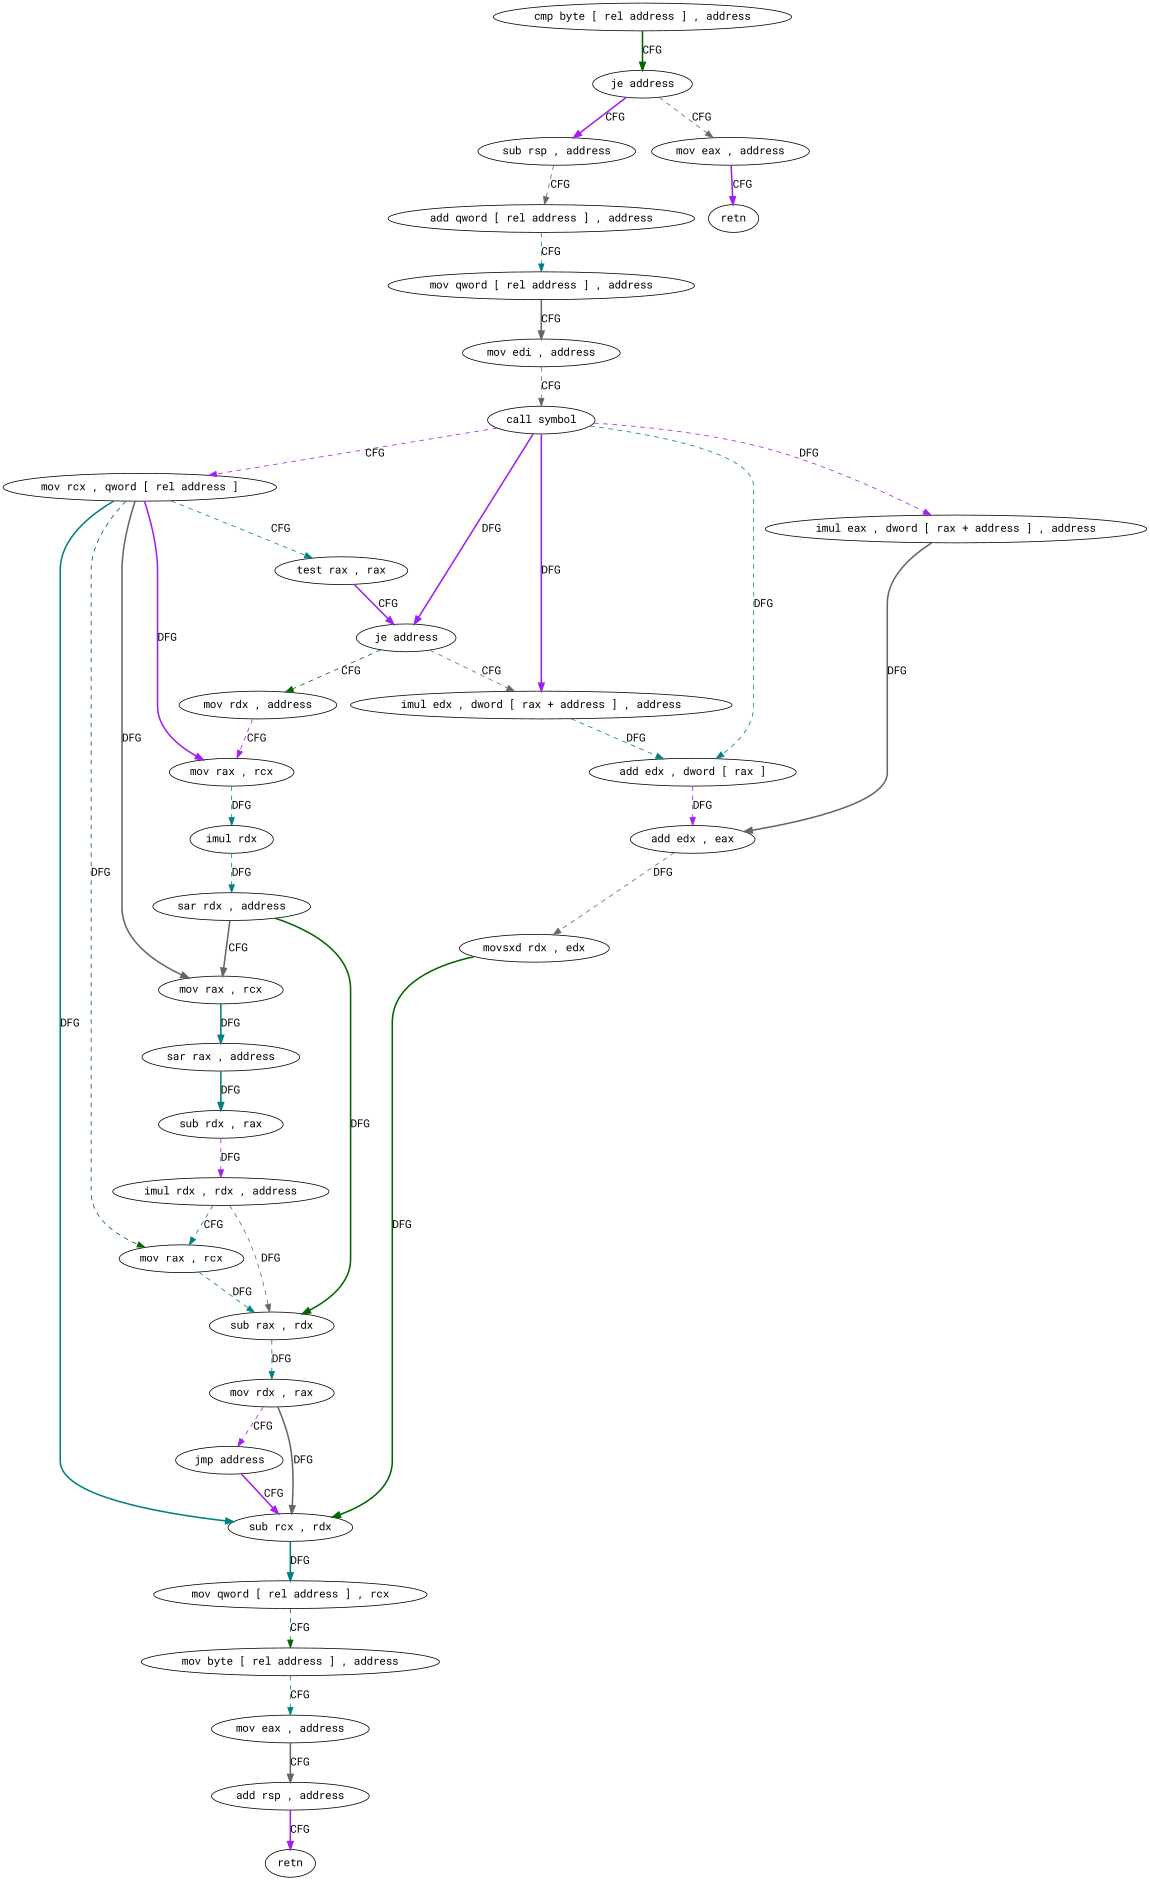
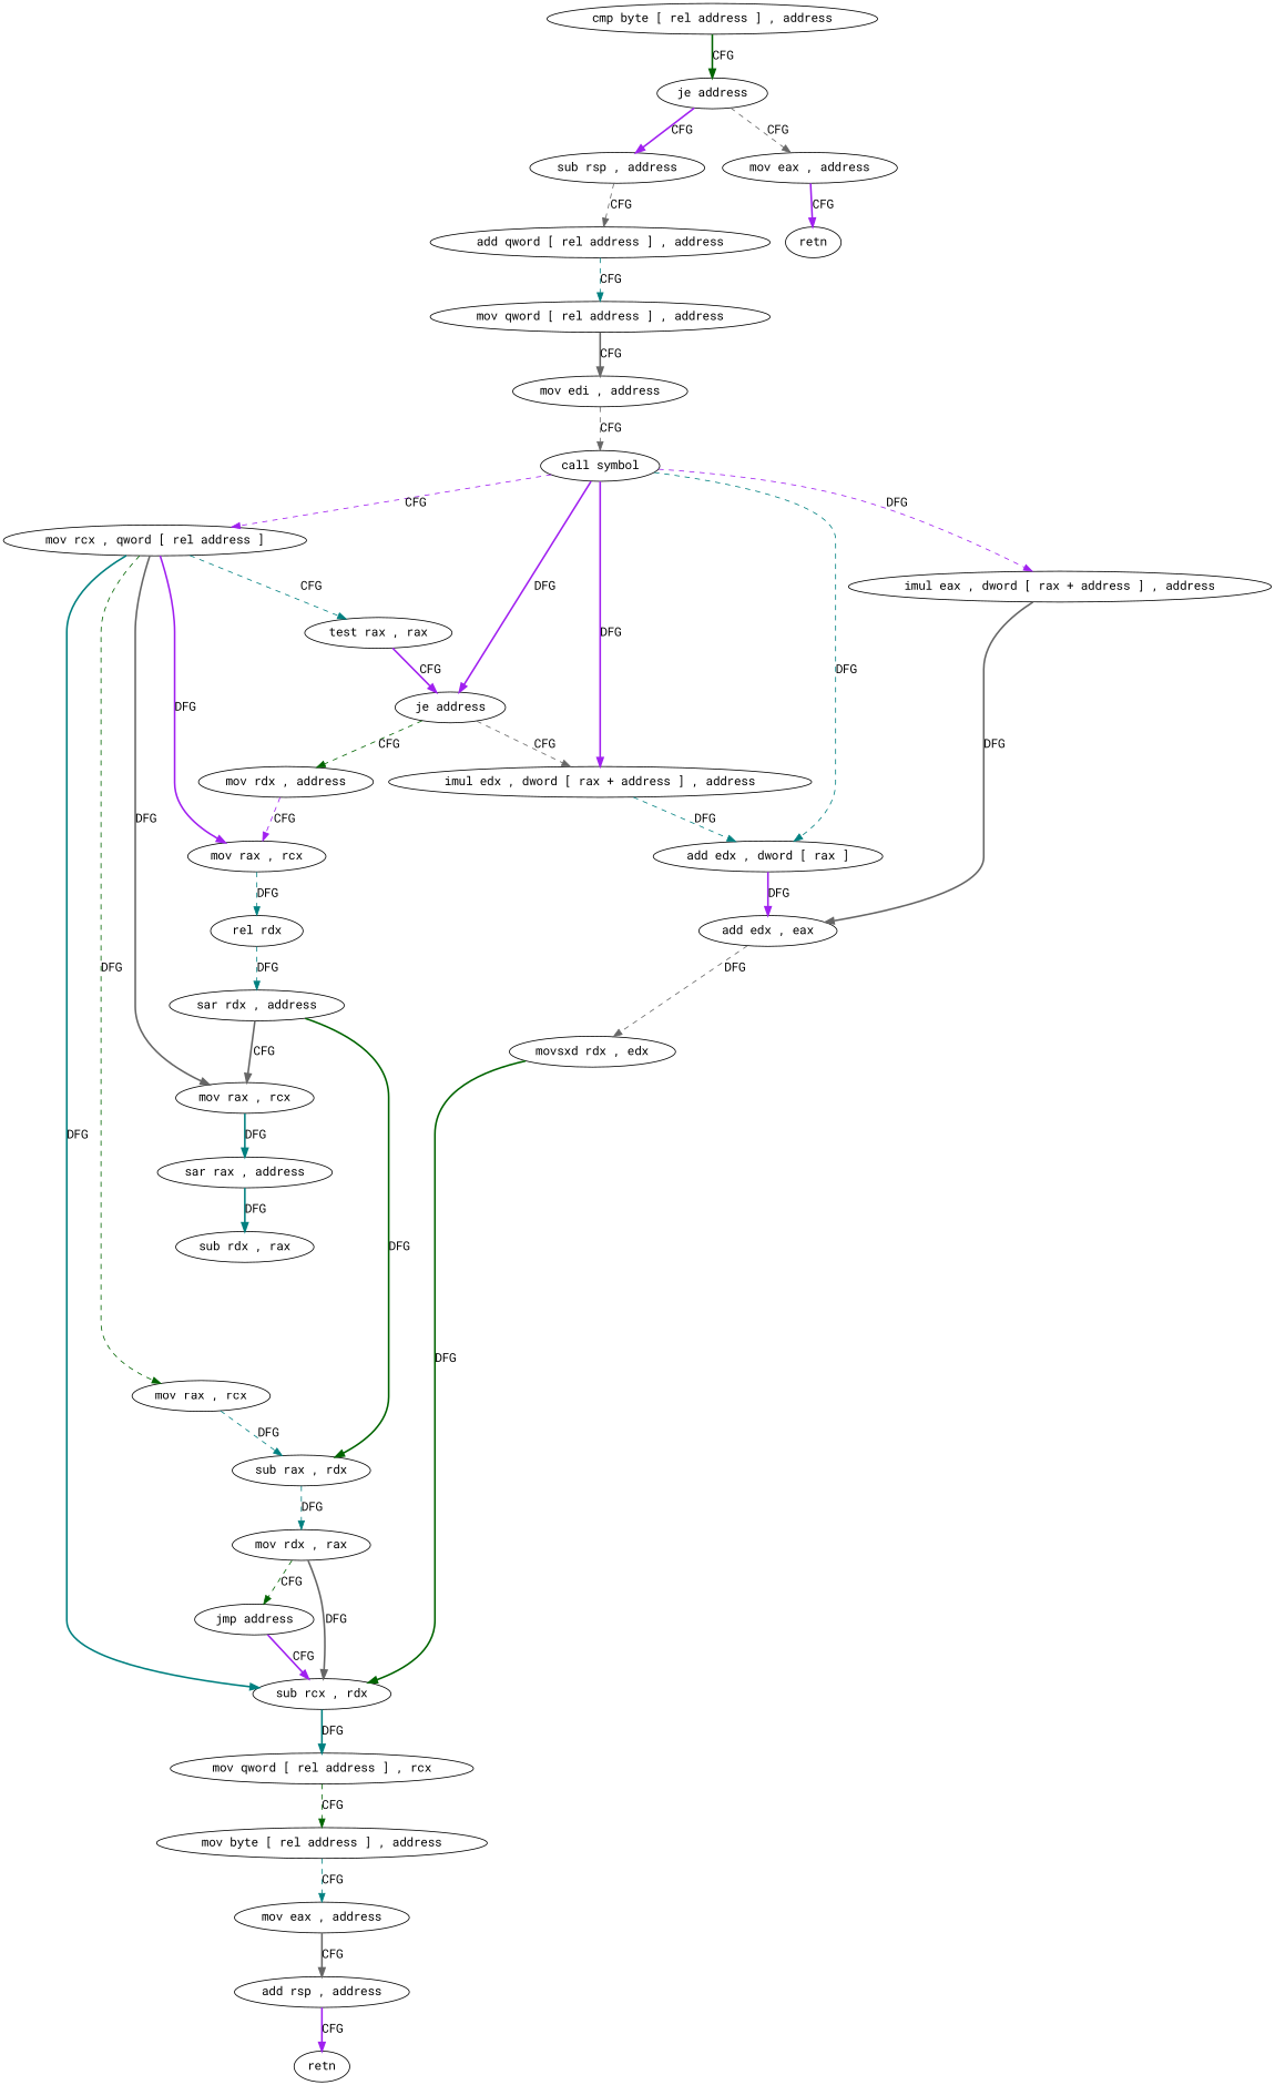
  digraph {
    fontname="Roboto Mono"
    node [fontname="Roboto Mono"]
    edge [color=teal fontname="Roboto Mono" style=dashed]
    n1 [label="cmp byte [ rel address ] , address"]
    n2 [label="je address"]
    n3 [label="sub rsp , address"]
    n4 [label="mov eax , address"]
    n5 [label="add qword [ rel address ] , address"]
    n6 [label=retn]
    n7 [label="mov qword [ rel address ] , address"]
    n8 [label="mov edi , address"]
    n9 [label="call symbol"]
    n10 [label="mov rcx , qword [ rel address ]"]
    n11 [label="je address"]
    n12 [label="imul edx , dword [ rax + address ] , address"]
    n13 [label="add edx , dword [ rax ]"]
    n14 [label="imul eax , dword [ rax + address ] , address"]
    n15 [label="test rax , rax"]
    n16 [label="mov rax , rcx"]
    n17 [label="mov rax , rcx"]
    n18 [label="mov rax , rcx"]
    n19 [label="sub rcx , rdx"]
    n20 [label="mov rdx , address"]
    n21 [label="add edx , eax"]
-   n22 [label="imul rdx"]
+   n22 [label="rel rdx"]
    n23 [label="sar rax , address"]
    n24 [label="sub rax , rdx"]
    n25 [label="mov qword [ rel address ] , rcx"]
    n26 [label="sar rdx , address"]
    n27 [label="sub rdx , rax"]
-   n28 [label="imul rdx , rdx , address"]
    n29 [label="mov rdx , rax"]
    n30 [label="jmp address"]
    n31 [label="mov byte [ rel address ] , address"]
    n32 [label="movsxd rdx , edx"]
    n33 [label="mov eax , address"]
    n34 [label="add rsp , address"]
    n35 [label=retn]
    n1 -> n2 [color=darkgreen label=CFG style=bold]
    n2 -> n3 [color=purple label=CFG style=bold]
    n2 -> n4 [color=gray40 label=CFG]
    n3 -> n5 [color=gray40 label=CFG]
    n4 -> n6 [color=purple label=CFG style=bold]
    n5 -> n7 [label=CFG]
    n7 -> n8 [color=gray40 label=CFG style=bold]
    n8 -> n9 [color=gray40 label=CFG]
    n9 -> n10 [color=purple label=CFG]
    n9 -> n11 [color=purple label=DFG style=bold]
    n9 -> n12 [color=purple label=DFG style=bold]
    n9 -> n13 [label=DFG]
    n9 -> n14 [color=purple label=DFG]
    n10 -> n15 [label=CFG]
    n10 -> n16 [color=purple label=DFG style=bold]
    n10 -> n17 [color=gray40 label=DFG style=bold]
    n10 -> n18 [color=darkgreen label=DFG]
    n10 -> n19 [label=DFG style=bold]
    n11 -> n12 [color=gray40 label=CFG]
    n11 -> n20 [color=darkgreen label=CFG]
    n12 -> n13 [label=DFG]
-   n13 -> n21 [color=purple label=DFG]
+   n13 -> n21 [color=purple label=DFG style=bold]
    n14 -> n21 [color=gray40 label=DFG style=bold]
    n15 -> n11 [color=purple label=CFG style=bold]
    n16 -> n22 [label=DFG]
    n17 -> n23 [label=DFG style=bold]
    n18 -> n24 [label=DFG]
    n19 -> n25 [label=DFG style=bold]
    n20 -> n16 [color=purple label=CFG]
    n21 -> n32 [color=gray40 label=DFG]
    n22 -> n26 [label=DFG]
    n23 -> n27 [label=DFG style=bold]
    n24 -> n29 [label=DFG]
    n25 -> n31 [color=darkgreen label=CFG]
    n26 -> n17 [color=gray40 label=CFG style=bold]
    n26 -> n24 [color=darkgreen label=DFG style=bold]
-   n27 -> n28 [color=purple label=DFG]
-   n28 -> n18 [label=CFG]
-   n28 -> n24 [color=gray40 label=DFG]
    n29 -> n19 [color=gray40 label=DFG style=bold]
-   n29 -> n30 [color=purple label=CFG]
+   n29 -> n30 [color=darkgreen label=CFG]
    n30 -> n19 [color=purple label=CFG style=bold]
    n31 -> n33 [label=CFG]
    n32 -> n19 [color=darkgreen label=DFG style=bold]
    n33 -> n34 [color=gray40 label=CFG style=bold]
    n34 -> n35 [color=purple label=CFG style=bold]
  }
